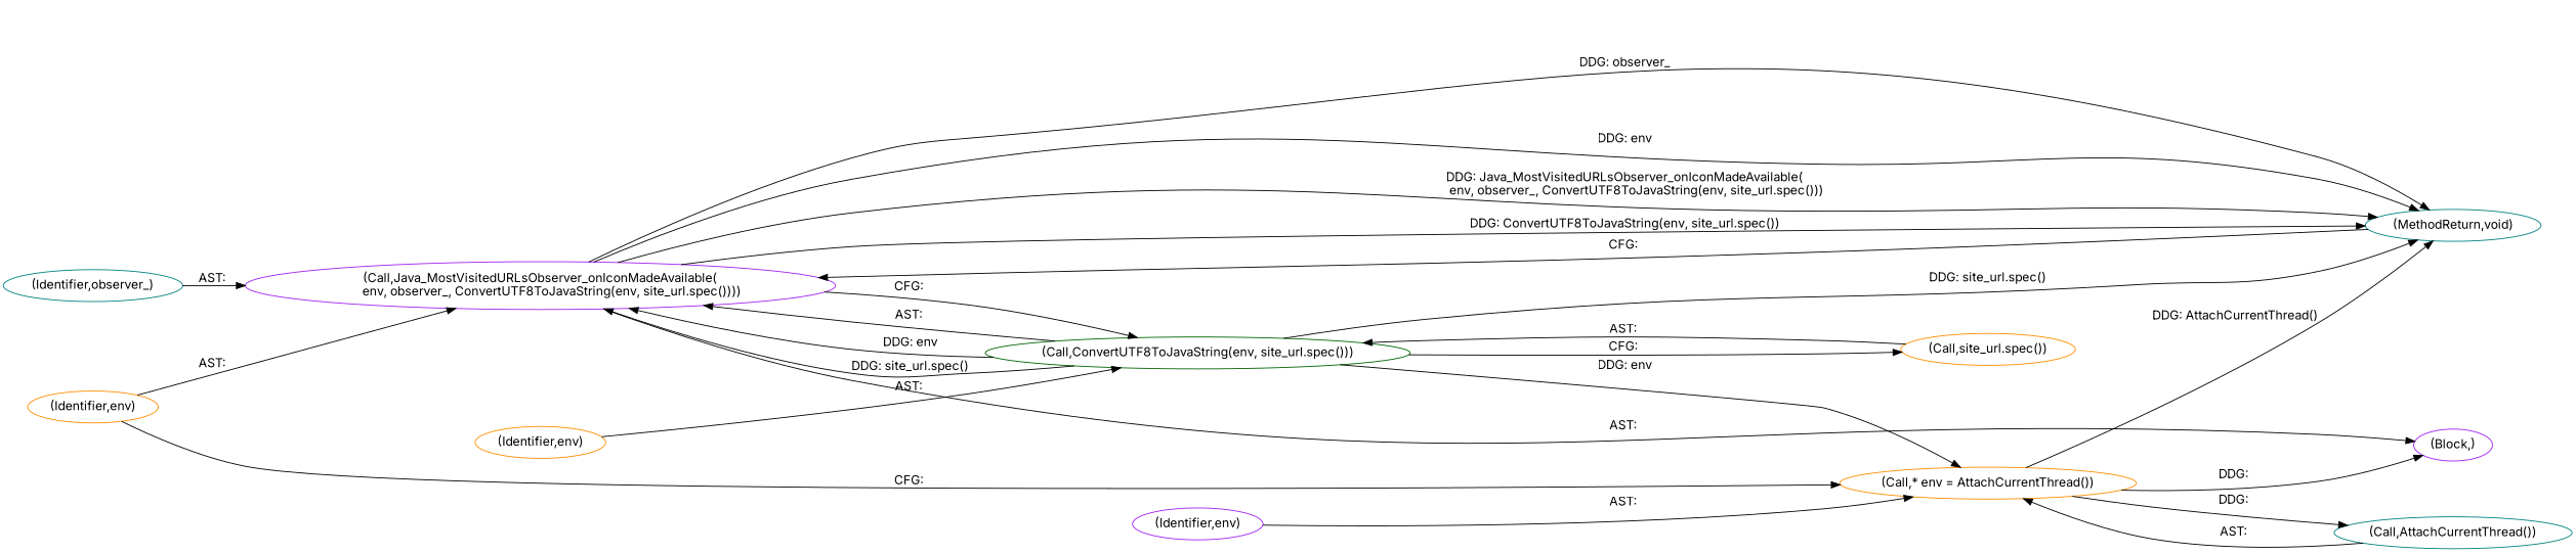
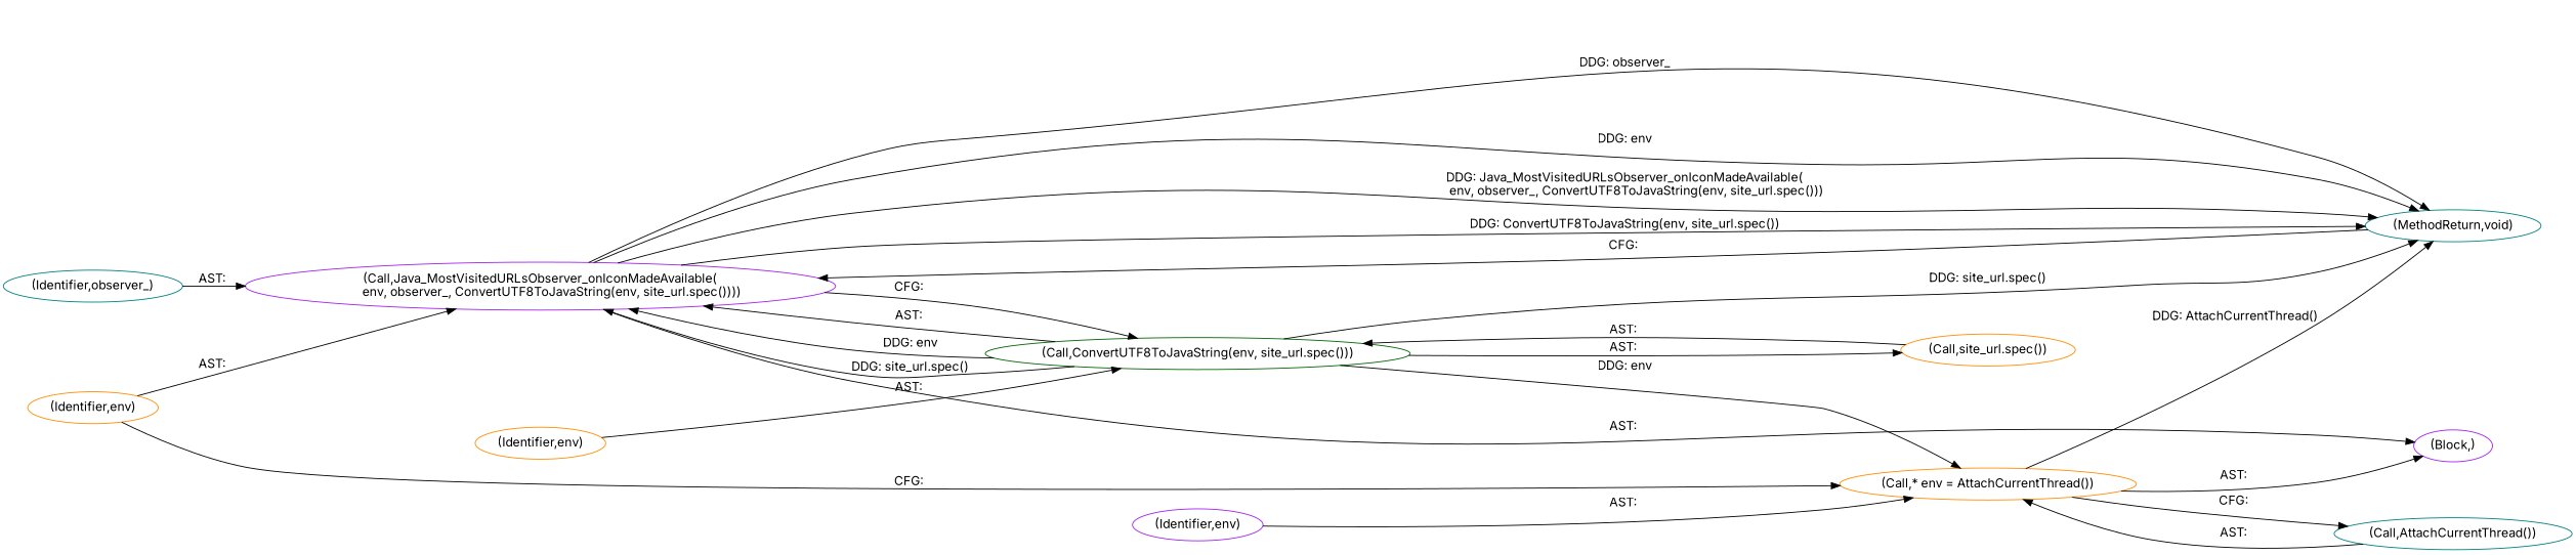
  digraph {
    fontname=Inter
    rankdir=LR
    node [color=darkorange fontname=Inter]
    edge [fontname=Inter]
    n1 [color=purple label="(Call,Java_MostVisitedURLsObserver_onIconMadeAvailable(\n       env, observer_, ConvertUTF8ToJavaString(env, site_url.spec())))"]
    n2 [color=darkgreen label="(Call,ConvertUTF8ToJavaString(env, site_url.spec()))"]
    n3 [color=purple label="(Block,)"]
    n4 [color=teal label="(MethodReturn,void)"]
    n5 [label="(Call,site_url.spec())"]
    n6 [label="(Call,* env = AttachCurrentThread())"]
    n7 [color=teal label="(Call,AttachCurrentThread())"]
    n8 [color=teal label="(Identifier,observer_)"]
    n9 [label="(Identifier,env)"]
    n10 [color=purple label="(Identifier,env)"]
    n11 [label="(Identifier,env)"]
    n1 -> n2 [label="CFG: "]
    n1 -> n3 [label="AST: "]
    n1 -> n4 [label="DDG: env"]
    n1 -> n4 [label="DDG: Java_MostVisitedURLsObserver_onIconMadeAvailable(\n       env, observer_, ConvertUTF8ToJavaString(env, site_url.spec()))"]
    n1 -> n4 [label="DDG: ConvertUTF8ToJavaString(env, site_url.spec())"]
    n1 -> n4 [label="DDG: observer_"]
    n2 -> n1 [label="AST: "]
    n2 -> n1 [label="DDG: env"]
    n2 -> n1 [label="DDG: site_url.spec()"]
    n2 -> n4 [label="DDG: site_url.spec()"]
-   n2 -> n5 [label="CFG: "]
+   n2 -> n5 [label="AST: "]
    n2 -> n6 [label="DDG: env"]
    n4 -> n1 [label="CFG: "]
    n5 -> n2 [label="AST: "]
-   n6 -> n3 [label="DDG: "]
+   n6 -> n3 [label="AST: "]
    n6 -> n4 [label="DDG: AttachCurrentThread()"]
-   n6 -> n7 [label="DDG: "]
+   n6 -> n7 [label="CFG: "]
    n7 -> n6 [label="AST: "]
    n8 -> n1 [label="AST: "]
    n9 -> n2 [label="AST: "]
    n10 -> n6 [label="AST: "]
    n11 -> n1 [label="AST: "]
    n11 -> n6 [label="CFG: "]
  }
